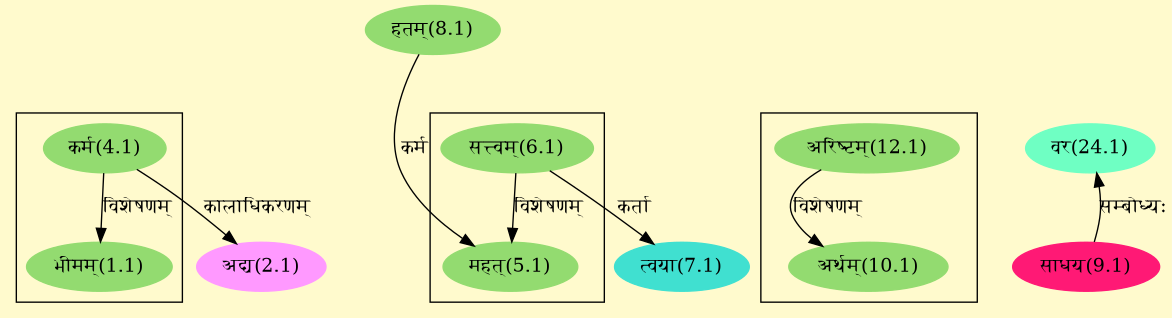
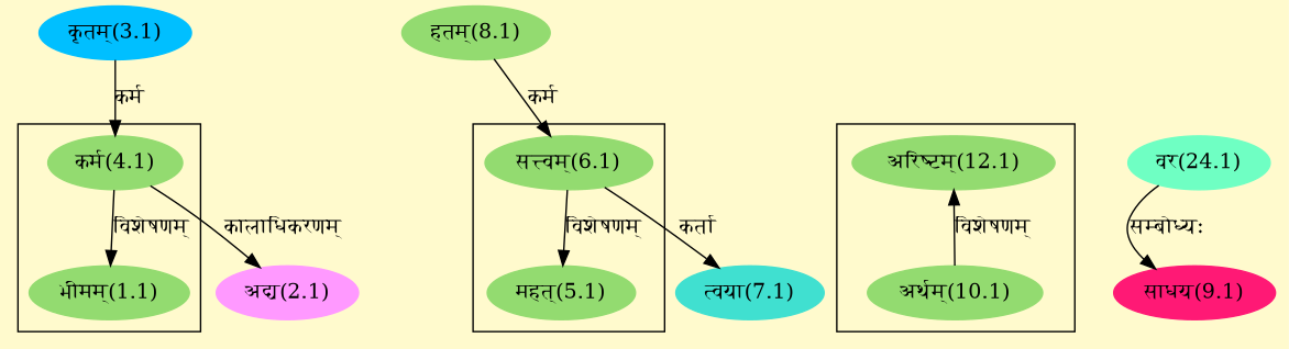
  digraph {
    bgcolor=lemonchiffon1
    compound=true
    rankdir=BT
    node [color="#93DB70" style=filled]
    edge [dir=back]
    n1 [label="भीमम्(1.1)"]
    n2 [label="कर्म(4.1)"]
    n3 [label="महत्(5.1)"]
    n4 [label="सत्त्वम्(6.1)"]
    n5 [label="अर्थम्(10.1)"]
    n6 [label="अरिष्टम्(12.1)"]
+   n7 [color="#00BFFF" label="कृतम्(3.1)"]
    n8 [label="हतम्(8.1)"]
    n9 [color="#FF1975" label="साधय(9.1)"]
    n10 [color="#FF99FF" label="अद्य(2.1)"]
    n11 [color="#40E0D0" label="त्वया(7.1)"]
    n12 [color="#6FFFC3" label="वर(24.1)"]
    subgraph cluster_1 {
      n1
      n2
    }
    subgraph cluster_2 {
      n3
      n4
    }
    subgraph cluster_3 {
      n5
      n6
    }
    n1 -> n2 [label="विशेषणम्"]
+   n2 -> n7 [label="कर्म"]
    n3 -> n4 [label="विशेषणम्"]
-   n3 -> n8 [label="कर्म"]
-   n5 -> n6 [label="विशेषणम्"]
+   n4 -> n8 [label="कर्म"]
+   n6 -> n5 [label="विशेषणम्"]
    n10 -> n2 [label="कालाधिकरणम्"]
    n11 -> n4 [label="कर्ता"]
-   n12 -> n9 [label="सम्बोध्यः"]
+   n9 -> n12 [label="सम्बोध्यः"]
  }
